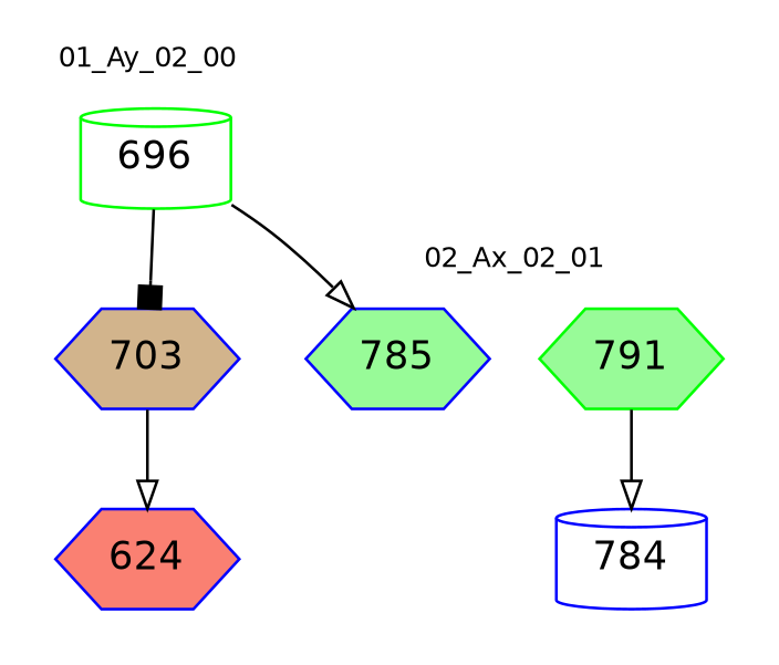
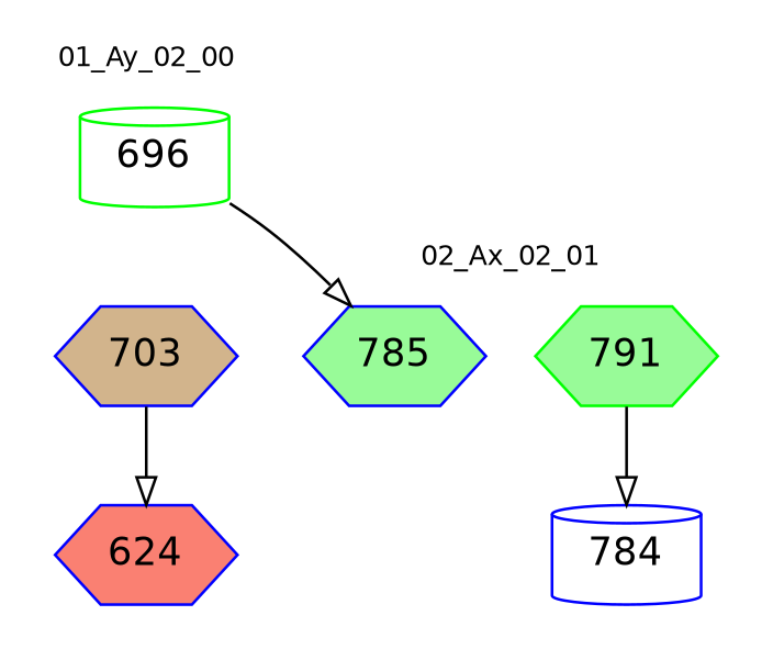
  digraph {
    fontname="DejaVu Sans"
    node [color=blue fillcolor=palegreen fontname="DejaVu Sans" shape=hexagon style=filled]
    edge [arrowhead=onormal color=black fontname="DejaVu Sans"]
    n1 [color=green label=791]
    n2 [fillcolor=white label=784 shape=cylinder]
    n3 [label=785]
    n4 [color=green fillcolor=white label=696 shape=cylinder]
    n5 [fillcolor=tan label=703]
    n6 [fillcolor=salmon label=624]
    subgraph cluster_1 {
      color=white
      fontsize=10
      label="02_Ax_02_01"
      n1
      n2
      n3
    }
    subgraph cluster_2 {
      color=white
      fontsize=10
      label="01_Ay_02_00"
      n4
      n5
      n6
    }
    n1 -> n2
    n4 -> n3
-   n4 -> n5 [arrowhead=box]
    n5 -> n6
  }
